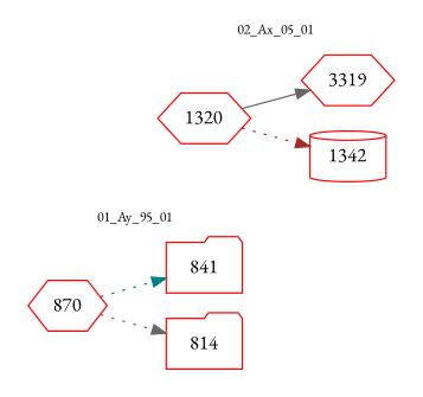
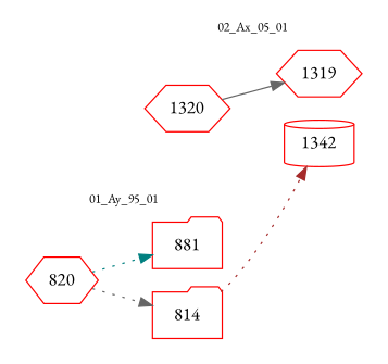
  digraph {
    fontname="EB Garamond"
    rankdir=LR
    node [color=red fontname="EB Garamond" shape=hexagon]
    edge [color=gray40 fontname="EB Garamond" style=dotted]
    n1 [label=1320]
-   n2 [label=3319]
+   n2 [label=1319]
    n3 [label=1342 shape=cylinder]
-   n4 [label=870]
+   n4 [label=820]
    n5 [label=814 shape=folder]
-   n6 [label=841 shape=folder]
+   n6 [label=881 shape=folder]
    subgraph cluster_1 {
      color=white
      fontsize=10
      label="02_Ax_05_01"
      n1
      n2
      n3
    }
    subgraph cluster_2 {
      color=white
      fontsize=10
      label="01_Ay_95_01"
      n4
      n5
      n6
    }
    n1 -> n2 [style=solid]
-   n1 -> n3 [color=brown]
+   n5 -> n3 [color=brown]
    n4 -> n5
    n4 -> n6 [color=teal]
  }
